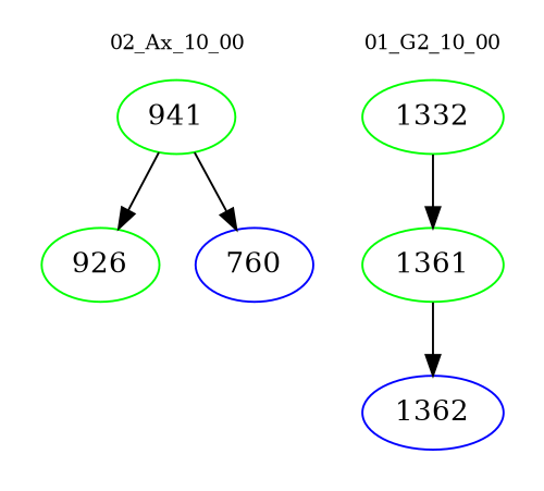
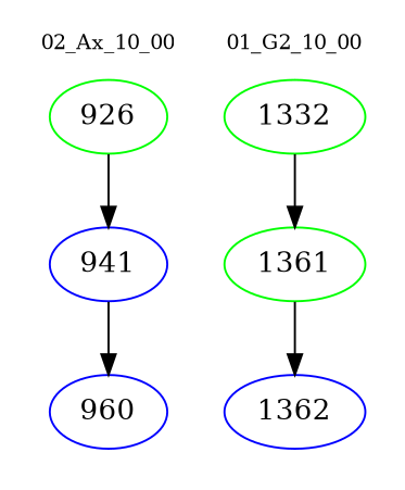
  digraph {
    node [color=green]
    edge [color=black]
-   n1 [label=941]
+   n1 [color=blue label=941]
    n2 [label=926]
-   n3 [color=blue label=760]
+   n3 [color=blue label=960]
    n4 [label=1361]
    n5 [label=1332]
    n6 [color=blue label=1362]
    subgraph cluster_1 {
      color=white
      fontsize=10
      label="02_Ax_10_00"
      n1
      n2
      n3
    }
    subgraph cluster_2 {
      color=white
      fontsize=10
      label="01_G2_10_00"
      n4
      n5
      n6
    }
-   n1 -> n2
+   n2 -> n1
    n1 -> n3
    n4 -> n6
    n5 -> n4
  }
